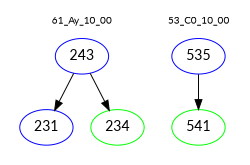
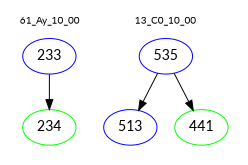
  digraph {
    fontname=Lato
    node [color=blue fontname=Lato]
    edge [color=black fontname=Lato]
-   n1 [label=243]
-   n2 [label=231]
+   n1 [label=233]
    n3 [color=green label=234]
    n4 [label=535]
-   n6 [color=green label=541]
+   n5 [label=513]
+   n6 [color=green label=441]
    subgraph cluster_1 {
      color=white
      fontsize=10
      label="61_Ay_10_00"
      n1
-     n2
      n3
    }
    subgraph cluster_2 {
      color=white
      fontsize=10
-     label="53_C0_10_00"
+     label="13_C0_10_00"
      n4
+     n5
      n6
    }
-   n1 -> n2
    n1 -> n3
+   n4 -> n5
    n4 -> n6
  }
